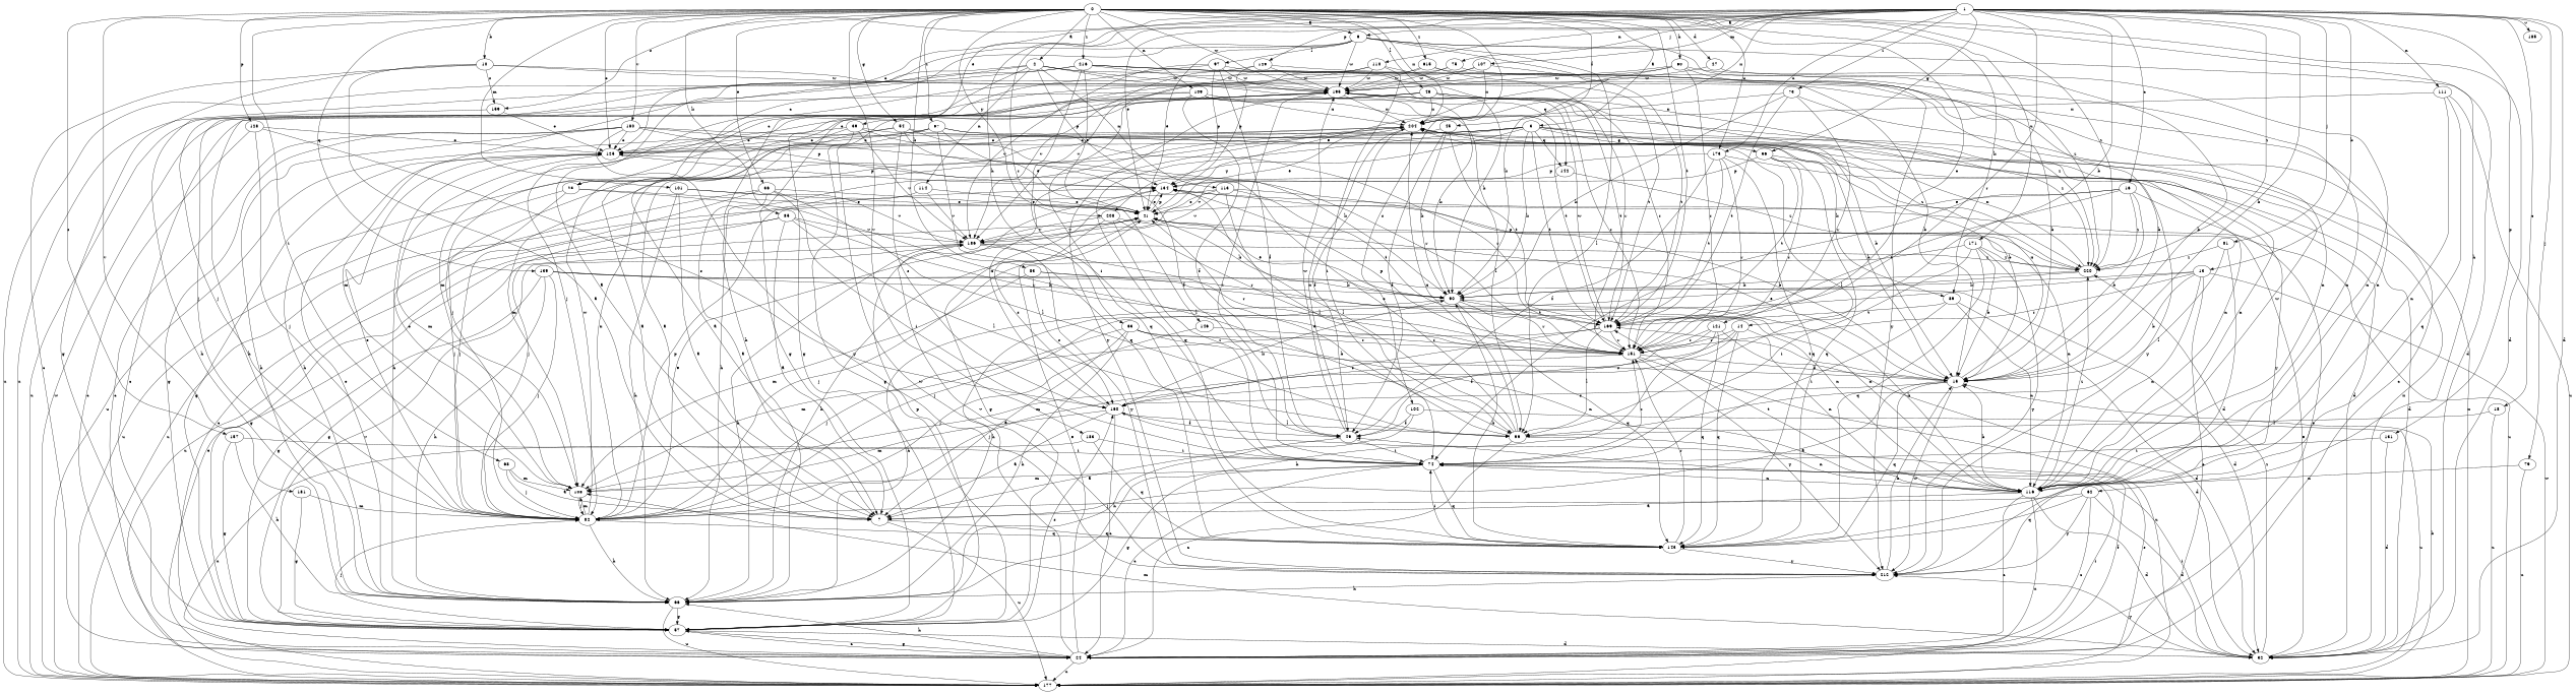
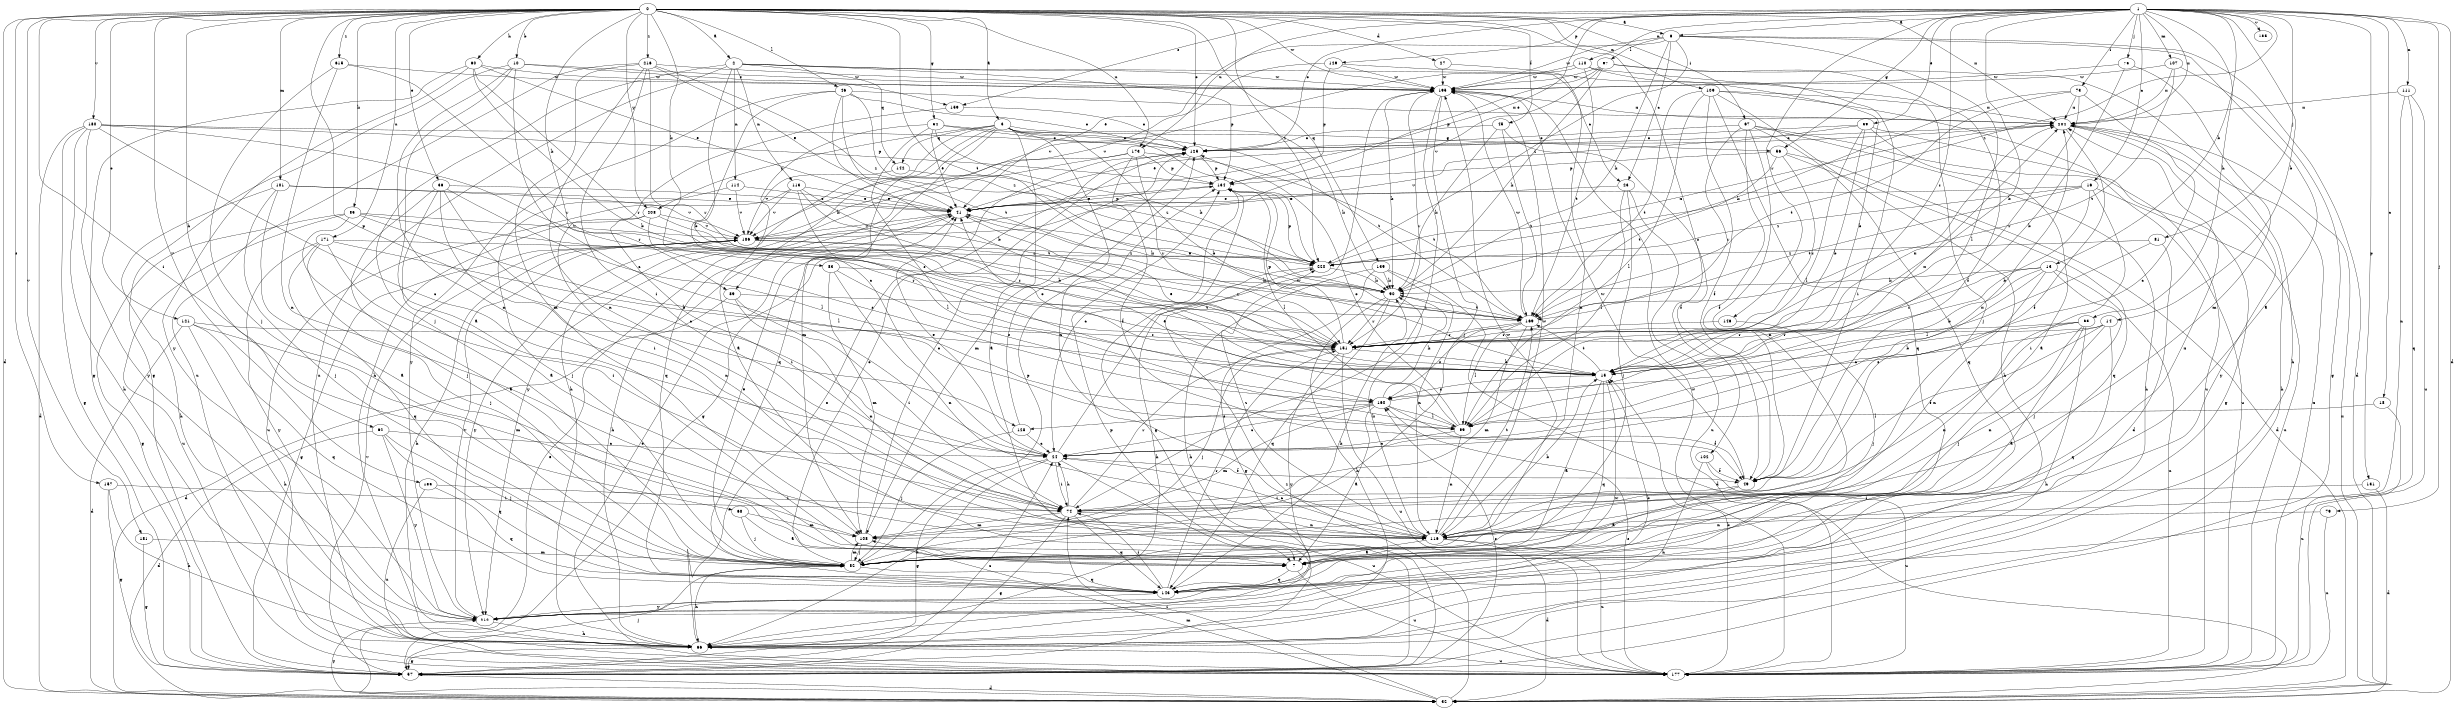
  strict digraph {
    0
    2
    3
    6
    10
    27
    32
    36
    45
    54
    60
    62
    67
    68
    83
    85
    89
    n18 [label=46]
    101
    109
    121
    125
    128
    139
    n25 [label=102]
    157
    169
    171
    173
    180
    181
    183
    195
    204
    208
    n36 [label=615]
    216
    220
    15
    23
    82
    113
    114
    134
    142
    177
    56
    7
    66
    90
    108
    116
    143
    41
    97
    99
    159
    24
    57
    212
    74
    49
    160
    151
    186
    1
    13
    14
    16
    18
    39
    63
    73
    75
    79
    81
    107
    110
    111
    129
    131
    146
    185
    0 -> 2 [label=a]
    0 -> 3 [label=a]
    0 -> 6 [label=a]
    0 -> 10 [label=b]
    0 -> 27 [label=d]
    0 -> 32 [label=d]
    0 -> 36 [label=e]
    0 -> 45 [label=f]
    0 -> 54 [label=g]
    0 -> 60 [label=h]
    0 -> 62 [label=h]
    0 -> 67 [label=i]
    0 -> 68 [label=i]
    0 -> 83 [label=k]
    0 -> 85 [label=k]
    0 -> 89 [label=k]
    0 -> n18 [label=l]
    0 -> 101 [label=m]
    0 -> 109 [label=n]
    0 -> 121 [label=o]
    0 -> 125 [label=o]
    0 -> 128 [label=p]
    0 -> 139 [label=q]
    0 -> n25 [label=s]
    0 -> 157 [label=s]
    0 -> 169 [label=t]
    0 -> 171 [label=u]
    0 -> 173 [label=u]
    0 -> 180 [label=v]
    0 -> 181 [label=v]
    0 -> 183 [label=v]
    0 -> 195 [label=w]
    0 -> 204 [label=x]
    0 -> 208 [label=y]
    0 -> n36 [label=z]
    0 -> 216 [label=z]
    0 -> 220 [label=z]
    2 -> 195 [label=w]
    2 -> 15 [label=b]
    2 -> 23 [label=c]
    2 -> 82 [label=j]
    2 -> 113 [label=n]
    2 -> 114 [label=n]
    2 -> 134 [label=p]
    2 -> 142 [label=q]
    2 -> 177 [label=u]
    3 -> 89 [label=k]
    3 -> 169 [label=t]
    3 -> 208 [label=y]
    3 -> 15 [label=b]
    3 -> 142 [label=q]
    3 -> 56 [label=g]
    3 -> 7 [label=a]
    3 -> 66 [label=h]
    3 -> 90 [label=k]
    3 -> 108 [label=m]
    3 -> 116 [label=n]
    3 -> 143 [label=q]
    6 -> 32 [label=d]
    6 -> 195 [label=w]
    6 -> 220 [label=z]
    6 -> 23 [label=c]
    6 -> 7 [label=a]
    6 -> 90 [label=k]
    6 -> 41 [label=e]
    6 -> 97 [label=l]
    6 -> 99 [label=l]
    10 -> 195 [label=w]
    10 -> 7 [label=a]
    10 -> 116 [label=n]
    10 -> 159 [label=s]
    10 -> 24 [label=c]
    10 -> 57 [label=g]
    27 -> 195 [label=w]
    27 -> 116 [label=n]
    32 -> 204 [label=x]
    32 -> 220 [label=z]
    32 -> 108 [label=m]
    32 -> 41 [label=e]
    32 -> 212 [label=y]
    32 -> 74 [label=i]
    36 -> 82 [label=j]
    36 -> 7 [label=a]
    36 -> 41 [label=e]
    36 -> 99 [label=l]
    36 -> 24 [label=c]
    36 -> 74 [label=i]
    45 -> 125 [label=o]
    45 -> 169 [label=t]
    45 -> 90 [label=k]
    45 -> 49 [label=f]
    54 -> 125 [label=o]
    54 -> 220 [label=z]
    54 -> 7 [label=a]
    54 -> 90 [label=k]
    54 -> 41 [label=e]
    54 -> 160 [label=s]
    60 -> 195 [label=w]
    60 -> 15 [label=b]
    60 -> 41 [label=e]
    60 -> 57 [label=g]
    60 -> 212 [label=y]
    60 -> 151 [label=r]
    62 -> 32 [label=d]
    62 -> 82 [label=j]
    62 -> 143 [label=q]
    62 -> 24 [label=c]
    62 -> 212 [label=y]
    67 -> 125 [label=o]
    67 -> 177 [label=u]
    67 -> 66 [label=h]
    67 -> 116 [label=n]
    67 -> 143 [label=q]
    67 -> 49 [label=f]
    67 -> 151 [label=r]
    68 -> 82 [label=j]
    68 -> 7 [label=a]
    68 -> 108 [label=m]
    83 -> 90 [label=k]
    83 -> 108 [label=m]
    83 -> 116 [label=n]
    83 -> 160 [label=s]
    85 -> 177 [label=u]
    85 -> 7 [label=a]
    85 -> 99 [label=l]
    85 -> 57 [label=g]
    85 -> 151 [label=r]
    85 -> 186 [label=v]
    89 -> 32 [label=d]
    89 -> 169 [label=t]
    89 -> 116 [label=n]
    89 -> 74 [label=i]
    n18 -> 125 [label=o]
    n18 -> 169 [label=t]
    n18 -> 204 [label=x]
    n18 -> 220 [label=z]
    n18 -> 15 [label=b]
    n18 -> 24 [label=c]
    n18 -> 212 [label=y]
    101 -> 7 [label=a]
    101 -> 66 [label=h]
    101 -> 41 [label=e]
    101 -> 186 [label=v]
    109 -> 169 [label=t]
    109 -> 204 [label=x]
    109 -> 177 [label=u]
    109 -> 66 [label=h]
    109 -> 143 [label=q]
    109 -> 99 [label=l]
    109 -> 49 [label=f]
    121 -> 32 [label=d]
    121 -> 66 [label=h]
    121 -> 108 [label=m]
    121 -> 143 [label=q]
    121 -> 151 [label=r]
    125 -> 134 [label=p]
    125 -> 108 [label=m]
    125 -> 57 [label=g]
    128 -> 125 [label=o]
    128 -> 82 [label=j]
    128 -> 24 [label=c]
-   128 -> 160 [label=s]
+   160 -> 128 [label=s]
    139 -> 32 [label=d]
-   139 -> 82 [label=j]
+   101 -> 82 [label=j]
    139 -> 66 [label=h]
    139 -> 90 [label=k]
    139 -> 116 [label=n]
    139 -> 57 [label=g]
    n25 -> 177 [label=u]
    n25 -> 66 [label=h]
    n25 -> 49 [label=f]
    157 -> 66 [label=h]
    157 -> 57 [label=g]
    157 -> 74 [label=i]
    169 -> 195 [label=w]
    169 -> 108 [label=m]
    169 -> 99 [label=l]
    169 -> 160 [label=s]
    169 -> 151 [label=r]
    171 -> 220 [label=z]
    171 -> 15 [label=b]
    171 -> 82 [label=j]
    171 -> 143 [label=q]
    171 -> 212 [label=y]
    171 -> 74 [label=i]
    173 -> 169 [label=t]
    173 -> 134 [label=p]
    173 -> 143 [label=q]
    173 -> 212 [label=y]
    173 -> 49 [label=f]
    173 -> 151 [label=r]
    180 -> 32 [label=d]
    180 -> 125 [label=o]
    180 -> 134 [label=p]
    180 -> 66 [label=h]
    180 -> 24 [label=c]
    180 -> 57 [label=g]
    180 -> 212 [label=y]
    180 -> 151 [label=r]
    181 -> 82 [label=m]
    181 -> 57 [label=g]
    183 -> 177 [label=u]
    183 -> 143 [label=q]
    183 -> 74 [label=i]
    195 -> 204 [label=x]
    195 -> 82 [label=j]
    195 -> 90 [label=k]
    195 -> 74 [label=i]
    195 -> 151 [label=r]
    204 -> 125 [label=o]
    204 -> 66 [label=h]
    204 -> 41 [label=e]
    204 -> 212 [label=y]
    204 -> 49 [label=f]
    208 -> 116 [label=n]
    208 -> 74 [label=i]
    208 -> 160 [label=s]
    208 -> 151 [label=r]
    208 -> 186 [label=v]
    n36 -> 195 [label=w]
    n36 -> 82 [label=j]
    n36 -> 116 [label=n]
    n36 -> 151 [label=r]
    216 -> 195 [label=w]
    216 -> 220 [label=z]
    216 -> 177 [label=u]
    216 -> 108 [label=m]
    216 -> 116 [label=n]
    216 -> 41 [label=e]
    216 -> 74 [label=i]
    216 -> 151 [label=r]
    220 -> 204 [label=x]
    220 -> 134 [label=p]
    220 -> 66 [label=h]
    220 -> 90 [label=k]
    15 -> 169 [label=t]
    15 -> 204 [label=x]
    15 -> 7 [label=a]
    15 -> 143 [label=q]
    15 -> 41 [label=e]
    15 -> 212 [label=w]
    15 -> 160 [label=s]
    23 -> 82 [label=j]
    23 -> 177 [label=u]
    23 -> 41 [label=e]
    23 -> 99 [label=l]
    82 -> 125 [label=o]
    82 -> 195 [label=w]
    82 -> 204 [label=x]
    82 -> 134 [label=p]
    82 -> 66 [label=h]
    82 -> 108 [label=m]
    82 -> 143 [label=q]
    82 -> 41 [label=e]
    113 -> 169 [label=t]
    113 -> 15 [label=b]
    113 -> 177 [label=u]
    113 -> 41 [label=e]
    113 -> 99 [label=l]
    113 -> 186 [label=v]
    114 -> 82 [label=j]
    114 -> 41 [label=e]
    114 -> 186 [label=v]
    134 -> 41 [label=e]
    134 -> 24 [label=c]
    134 -> 57 [label=g]
    142 -> 220 [label=z]
    142 -> 186 [label=v]
    177 -> 195 [label=w]
    177 -> 204 [label=x]
    177 -> 15 [label=b]
    177 -> 41 [label=e]
    177 -> 160 [label=s]
    56 -> 32 [label=d]
    56 -> 169 [label=t]
    56 -> 134 [label=p]
    56 -> 143 [label=q]
    56 -> 151 [label=r]
    7 -> 177 [label=u]
    7 -> 143 [label=q]
    66 -> 125 [label=o]
    66 -> 177 [label=u]
    66 -> 57 [label=g]
    90 -> 169 [label=t]
    90 -> 66 [label=h]
    90 -> 143 [label=q]
    90 -> 41 [label=e]
    90 -> 151 [label=r]
    108 -> 125 [label=o]
    108 -> 82 [label=j]
    116 -> 32 [label=d]
    116 -> 169 [label=t]
    116 -> 195 [label=w]
    116 -> 220 [label=z]
    116 -> 15 [label=b]
    116 -> 177 [label=u]
    116 -> 7 [label=a]
    116 -> 90 [label=k]
    116 -> 24 [label=c]
    143 -> 90 [label=k]
    143 -> 212 [label=y]
    143 -> 74 [label=i]
    143 -> 151 [label=r]
    41 -> 134 [label=p]
    41 -> 66 [label=h]
    41 -> 90 [label=k]
    41 -> 186 [label=v]
    97 -> 195 [label=w]
    97 -> 134 [label=p]
    97 -> 66 [label=h]
    97 -> 90 [label=k]
    97 -> 49 [label=f]
    97 -> 186 [label=v]
    99 -> 125 [label=o]
-   99 -> 204 [label=x]
    99 -> 134 [label=l]
    99 -> 116 [label=n]
    99 -> 41 [label=e]
    99 -> 24 [label=c]
    159 -> 125 [label=o]
    159 -> 66 [label=h]
    24 -> 195 [label=w]
    24 -> 177 [label=u]
    24 -> 66 [label=h]
    24 -> 41 [label=e]
    24 -> 57 [label=g]
    24 -> 74 [label=i]
    24 -> 49 [label=f]
    57 -> 32 [label=d]
    57 -> 82 [label=j]
    57 -> 134 [label=p]
    57 -> 24 [label=c]
    57 -> 160 [label=s]
    57 -> 186 [label=v]
    212 -> 15 [label=b]
    212 -> 66 [label=h]
    212 -> 186 [label=v]
    74 -> 108 [label=m]
    74 -> 116 [label=n]
    74 -> 143 [label=q]
-   74 -> 24 [label=c]
+   74 -> 24 [label=h]
    74 -> 57 [label=g]
    74 -> 151 [label=r]
    49 -> 195 [label=w]
    49 -> 204 [label=x]
    49 -> 7 [label=a]
    49 -> 74 [label=i]
    160 -> 204 [label=x]
    160 -> 7 [label=a]
    160 -> 90 [label=k]
    160 -> 108 [label=m]
    160 -> 99 [label=l]
    160 -> 24 [label=c]
    160 -> 49 [label=f]
    151 -> 15 [label=b]
    151 -> 82 [label=j]
    151 -> 134 [label=p]
    151 -> 177 [label=u]
    151 -> 212 [label=y]
    186 -> 220 [label=z]
    186 -> 66 [label=h]
    186 -> 57 [label=g]
    186 -> 212 [label=y]
    186 -> 151 [label=r]
    1 -> 6 [label=a]
    1 -> 32 [label=d]
    1 -> 125 [label=o]
    1 -> 173 [label=u]
    1 -> 204 [label=x]
    1 -> 220 [label=z]
    1 -> 15 [label=b]
    1 -> 56 [label=g]
    1 -> 41 [label=e]
    1 -> 159 [label=s]
    1 -> 151 [label=r]
    1 -> 13 [label=b]
    1 -> 14 [label=b]
    1 -> 16 [label=c]
    1 -> 18 [label=c]
    1 -> 39 [label=e]
    1 -> 63 [label=h]
    1 -> 73 [label=i]
    1 -> 75 [label=j]
    1 -> 79 [label=j]
    1 -> 81 [label=j]
    1 -> 107 [label=m]
    1 -> 110 [label=n]
    1 -> 111 [label=n]
    1 -> 129 [label=p]
    1 -> 131 [label=p]
    1 -> 146 [label=r]
    1 -> 185 [label=v]
    13 -> 15 [label=b]
    13 -> 82 [label=j]
-   13 -> 177 [label=w]
+   13 -> 177 [label=u]
    13 -> 90 [label=k]
    13 -> 116 [label=n]
    13 -> 24 [label=c]
    13 -> 151 [label=r]
    14 -> 116 [label=n]
    14 -> 143 [label=q]
    14 -> 49 [label=f]
    14 -> 160 [label=s]
    14 -> 151 [label=r]
    16 -> 169 [label=t]
    16 -> 220 [label=z]
    16 -> 15 [label=b]
    16 -> 177 [label=u]
    16 -> 41 [label=e]
    16 -> 74 [label=i]
    18 -> 177 [label=u]
    18 -> 99 [label=l]
    39 -> 125 [label=o]
    39 -> 15 [label=b]
    39 -> 7 [label=a]
    39 -> 99 [label=l]
    39 -> 57 [label=g]
    39 -> 186 [label=v]
    63 -> 15 [label=b]
    63 -> 82 [label=j]
    63 -> 7 [label=a]
    63 -> 66 [label=h]
    63 -> 116 [label=n]
    63 -> 151 [label=r]
    73 -> 169 [label=t]
    73 -> 204 [label=x]
    73 -> 90 [label=k]
    73 -> 24 [label=c]
    73 -> 151 [label=r]
    75 -> 195 [label=w]
    75 -> 15 [label=b]
    75 -> 108 [label=m]
    79 -> 177 [label=u]
    79 -> 116 [label=n]
    81 -> 220 [label=z]
    81 -> 99 [label=l]
    81 -> 212 [label=d]
    107 -> 169 [label=t]
    107 -> 195 [label=w]
    107 -> 204 [label=x]
    107 -> 57 [label=g]
    110 -> 169 [label=t]
    110 -> 195 [label=w]
    110 -> 82 [label=j]
    110 -> 74 [label=i]
    110 -> 186 [label=v]
    111 -> 204 [label=x]
    111 -> 177 [label=u]
    111 -> 116 [label=n]
    111 -> 143 [label=q]
    129 -> 195 [label=w]
    129 -> 15 [label=b]
    129 -> 134 [label=p]
    129 -> 186 [label=v]
    131 -> 32 [label=d]
    131 -> 74 [label=i]
    146 -> 82 [label=j]
    146 -> 151 [label=r]
  }
